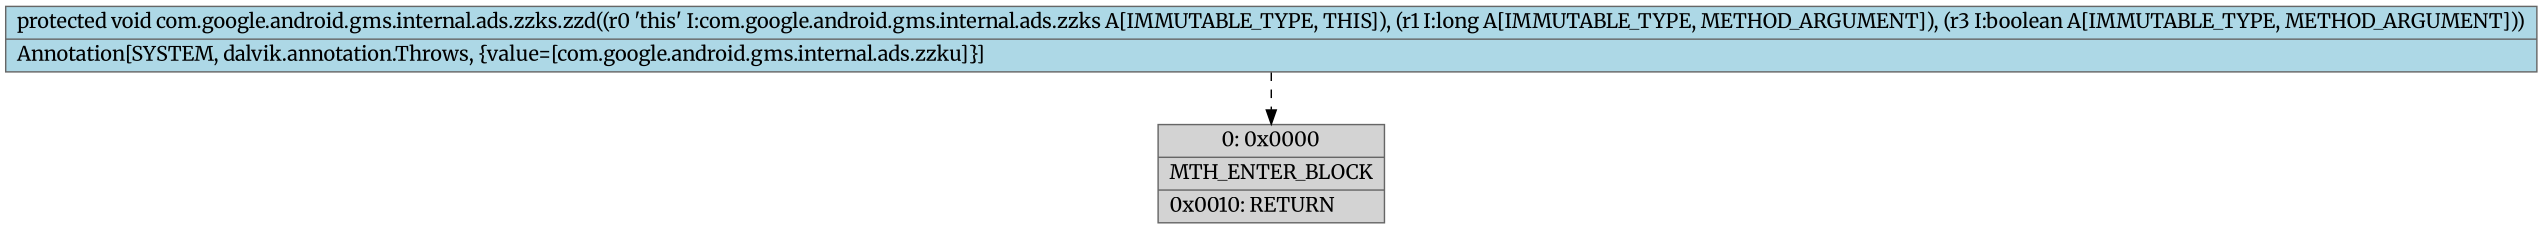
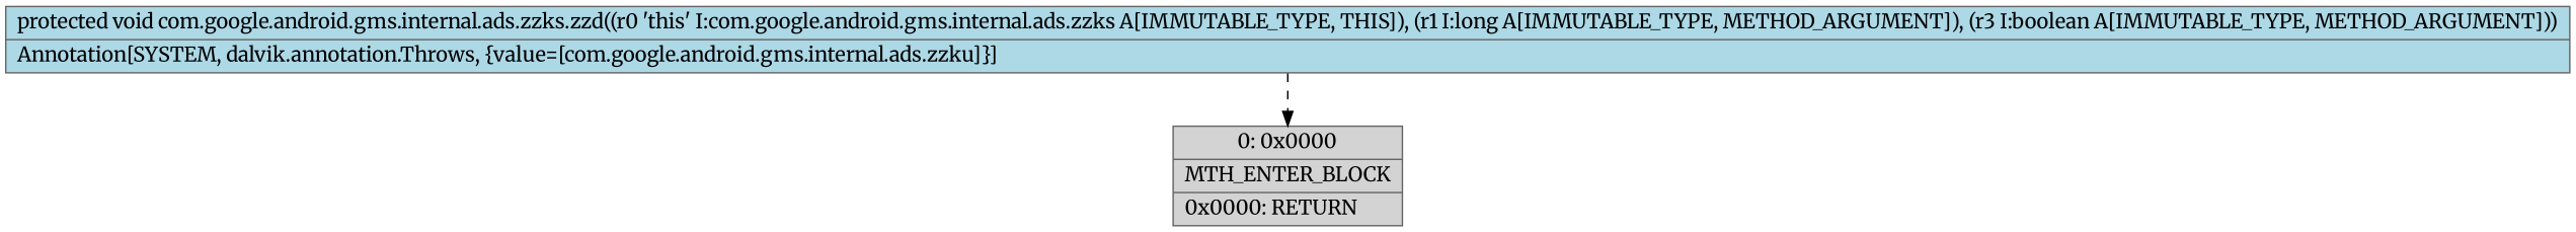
  digraph {
    fontname=Merriweather
    node [shape=record style=filled color=gray40 fontname=Merriweather]
-   n1 [label="{0\:\ 0x0000|MTH_ENTER_BLOCK\l|0x0010: RETURN   \l}" fillcolor=lightgrey]
+   n1 [label="{0\:\ 0x0000|MTH_ENTER_BLOCK\l|0x0000: RETURN   \l}" fillcolor=lightgrey]
    n2 [label="{protected void com.google.android.gms.internal.ads.zzks.zzd((r0 'this' I:com.google.android.gms.internal.ads.zzks A[IMMUTABLE_TYPE, THIS]), (r1 I:long A[IMMUTABLE_TYPE, METHOD_ARGUMENT]), (r3 I:boolean A[IMMUTABLE_TYPE, METHOD_ARGUMENT]))  | Annotation[SYSTEM, dalvik.annotation.Throws, \{value=[com.google.android.gms.internal.ads.zzku]\}]\l}" fillcolor=lightblue]
    n2 -> n1 [style=dashed fontname=Merriweather]
  }
